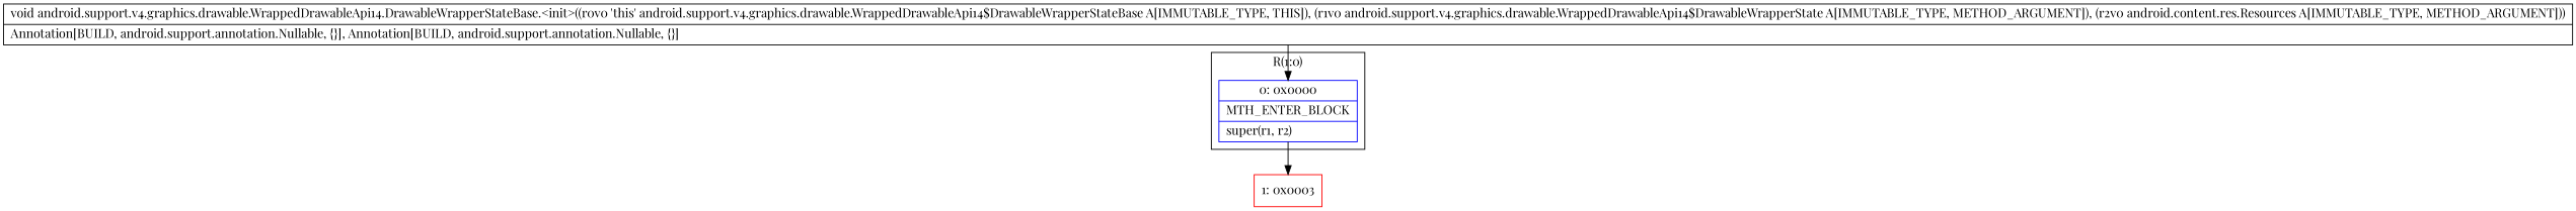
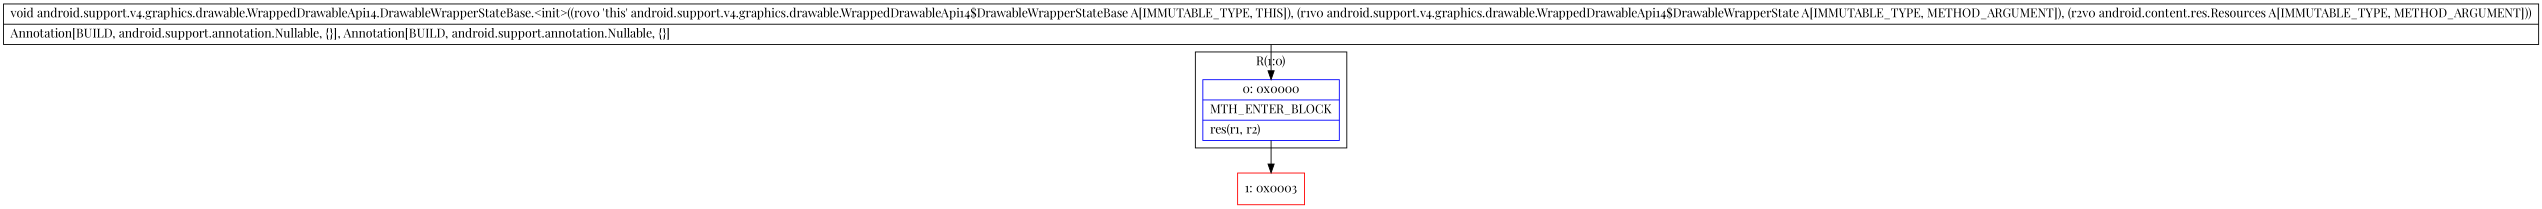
  digraph {
    fontname="Playfair Display"
    node [shape=record fontname="Playfair Display"]
    edge [fontname="Playfair Display"]
-   n1 [color=blue label="{0\:\ 0x0000|MTH_ENTER_BLOCK\l|super(r1, r2)\l}"]
+   n1 [color=blue label="{0\:\ 0x0000|MTH_ENTER_BLOCK\l|res(r1, r2)\l}"]
    n2 [color=red label="{1\:\ 0x0003}"]
    n3 [label="{void android.support.v4.graphics.drawable.WrappedDrawableApi14.DrawableWrapperStateBase.\<init\>((r0v0 'this' android.support.v4.graphics.drawable.WrappedDrawableApi14$DrawableWrapperStateBase A[IMMUTABLE_TYPE, THIS]), (r1v0 android.support.v4.graphics.drawable.WrappedDrawableApi14$DrawableWrapperState A[IMMUTABLE_TYPE, METHOD_ARGUMENT]), (r2v0 android.content.res.Resources A[IMMUTABLE_TYPE, METHOD_ARGUMENT]))  | Annotation[BUILD, android.support.annotation.Nullable, \{\}], Annotation[BUILD, android.support.annotation.Nullable, \{\}]\l}"]
    subgraph cluster_1 {
      label="R(1:0)"
      n1
    }
    n1 -> n2
    n3 -> n1
  }
